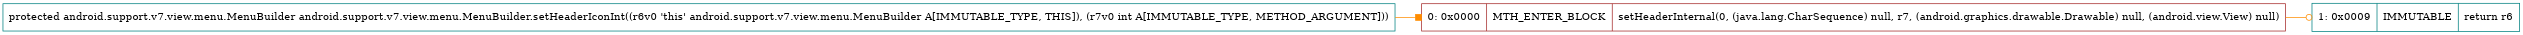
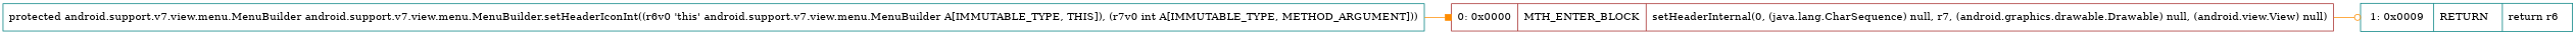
  digraph {
    rankdir=LR
    node [shape=record color=teal]
    edge [color=darkorange]
    n1 [label="{0\:\ 0x0000|MTH_ENTER_BLOCK\l|setHeaderInternal(0, (java.lang.CharSequence) null, r7, (android.graphics.drawable.Drawable) null, (android.view.View) null)\l}" color=brown]
-   n2 [label="{1\:\ 0x0009|IMMUTABLE\l|return r6\l}"]
+   n2 [label="{1\:\ 0x0009|RETURN\l|return r6\l}"]
    n3 [label="{protected android.support.v7.view.menu.MenuBuilder android.support.v7.view.menu.MenuBuilder.setHeaderIconInt((r6v0 'this' android.support.v7.view.menu.MenuBuilder A[IMMUTABLE_TYPE, THIS]), (r7v0 int A[IMMUTABLE_TYPE, METHOD_ARGUMENT])) }"]
    n1 -> n2 [arrowhead=odot]
    n3 -> n1 [arrowhead=box]
  }
